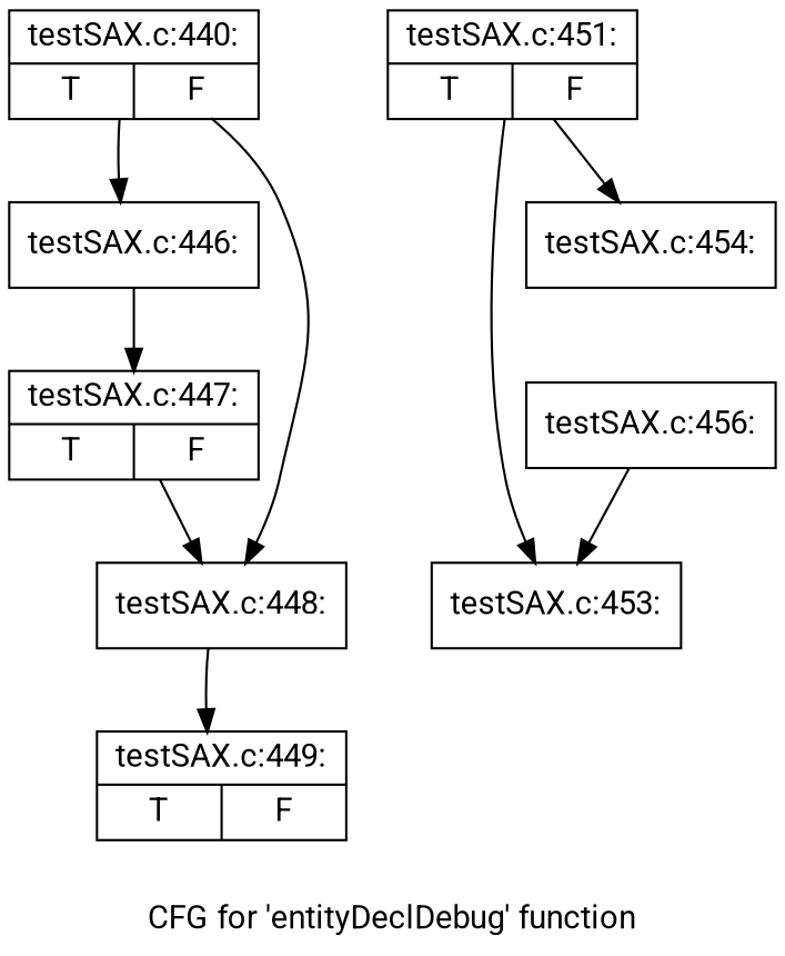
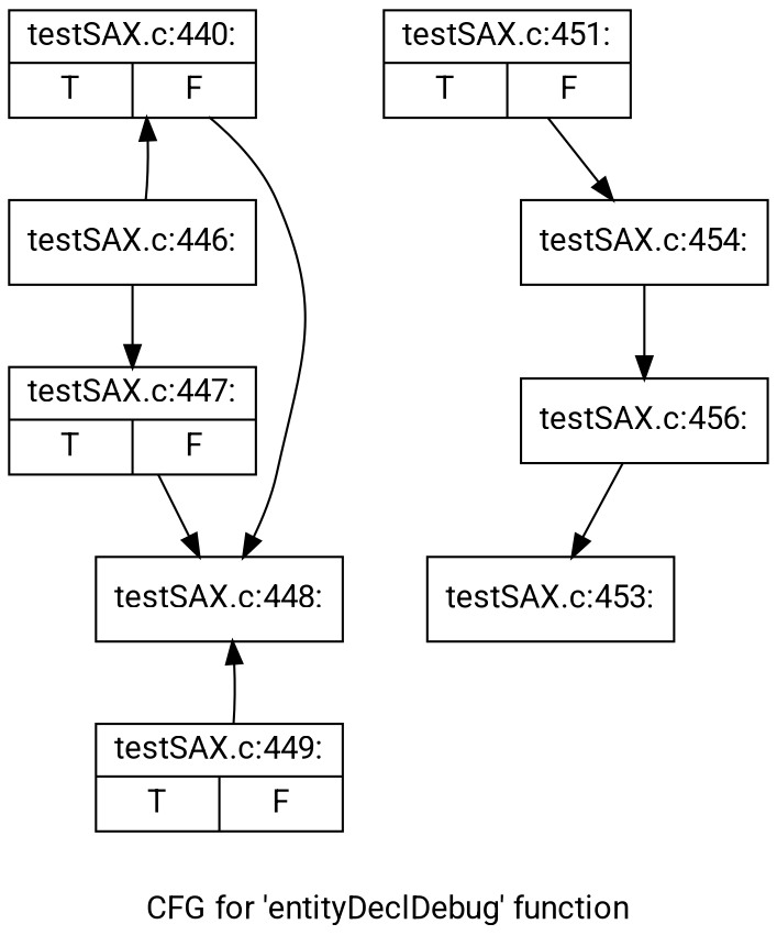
  digraph {
    fontname=Roboto
    label="CFG for 'entityDeclDebug' function"
    node [fontname=Roboto shape=record]
    edge [fontname=Roboto]
    n1 [label="{testSAX.c:440:|{<s0>T|<s1>F}}"]
    n2 [label="{testSAX.c:446:}"]
    n3 [label="{testSAX.c:448:}"]
    n4 [label="{testSAX.c:447:|{<s0>T|<s1>F}}"]
    n5 [label="{testSAX.c:449:|{<s0>T|<s1>F}}"]
    n6 [label="{testSAX.c:451:|{<s0>T|<s1>F}}"]
    n7 [label="{testSAX.c:453:}"]
    n8 [label="{testSAX.c:454:}"]
    n9 [label="{testSAX.c:456:}"]
-   n1 -> n2
+   n2 -> n1
    n1 -> n3
    n2 -> n4
-   n3 -> n5
+   n5 -> n3
    n4 -> n3
-   n6 -> n7
    n6 -> n8
+   n8 -> n9
    n9 -> n7
  }
